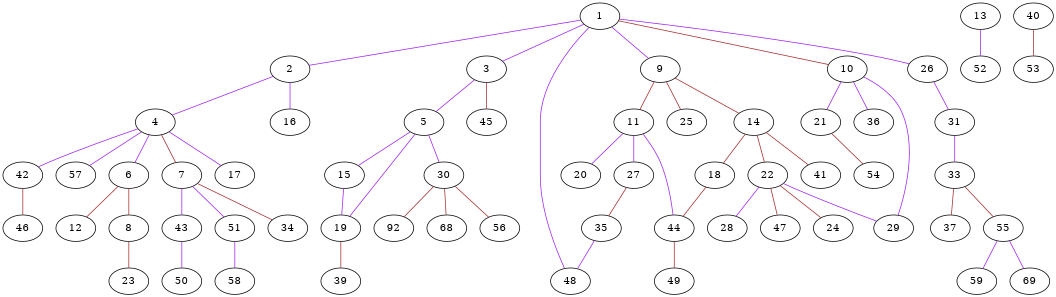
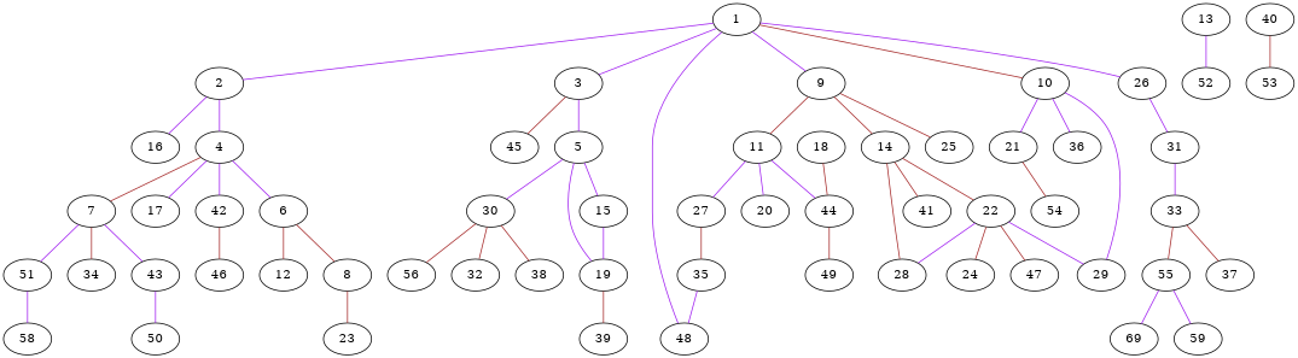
  graph {
    edge [color=purple]
    1
    2
    3
    9
    10
    26
    48
    4
    16
    5
    45
    11
    14
    25
    21
    29
    36
    31
    35
    6
    7
    17
    42
-   57
    15
    19
    30
    20
    27
    44
    18
    22
    41
    13
    52
    54
    33
    8
    12
    34
    43
    51
    46
    39
    56
-   32 [label=92]
-   38 [label=68]
+   32
+   38
    23
    50
    58
    40
    53
    24
    28
    47
    49
    37
    55
    59
    n60 [label=69]
    1 -- 2
    1 -- 3
    1 -- 9
    1 -- 10 [color=brown]
    1 -- 26
    1 -- 48
    2 -- 4
    2 -- 16
    3 -- 5
    3 -- 45 [color=brown]
    9 -- 11 [color=brown]
    9 -- 14 [color=brown]
    9 -- 25 [color=brown]
    10 -- 21
    10 -- 29
    10 -- 36
    26 -- 31
    4 -- 6
    4 -- 7 [color=brown]
    4 -- 17
    4 -- 42
-   4 -- 57
    5 -- 15
    5 -- 19
    5 -- 30
    11 -- 20
    11 -- 27
    11 -- 44
-   14 -- 18 [color=brown]
+   14 -- 28 [color=brown]
    14 -- 22 [color=brown]
    14 -- 41 [color=brown]
    21 -- 54 [color=brown]
    31 -- 33
    35 -- 48
    6 -- 8 [color=brown]
    6 -- 12 [color=brown]
    7 -- 34 [color=brown]
    7 -- 43
    7 -- 51
    42 -- 46 [color=brown]
    15 -- 19
    19 -- 39 [color=brown]
    30 -- 56 [color=brown]
    30 -- 32 [color=brown]
    30 -- 38 [color=brown]
    27 -- 35 [color=brown]
    44 -- 49 [color=brown]
    18 -- 44 [color=brown]
    22 -- 29
    22 -- 24 [color=brown]
    22 -- 28
    22 -- 47 [color=brown]
    13 -- 52
    33 -- 37 [color=brown]
    33 -- 55 [color=brown]
    8 -- 23 [color=brown]
    43 -- 50
    51 -- 58
    40 -- 53 [color=brown]
    55 -- 59
    55 -- n60
  }
